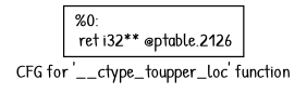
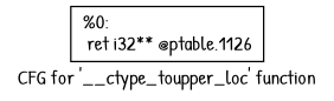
  digraph {
    label="CFG for '__ctype_toupper_loc' function"
    fontname="Patrick Hand"
-   n1 [label="{%0:\l  ret i32** @ptable.2126\l}" shape=record fontname="Patrick Hand"]
+   n1 [label="{%0:\l  ret i32** @ptable.1126\l}" shape=record fontname="Patrick Hand"]
  }
